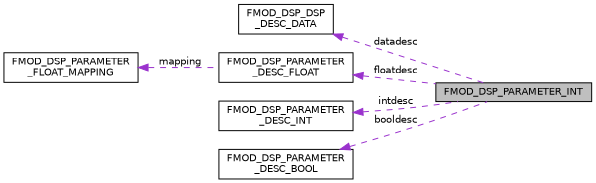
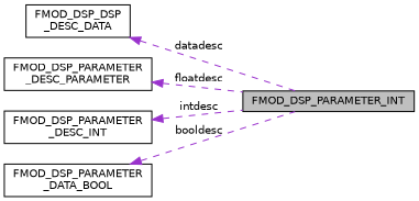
  digraph {
    rankdir=LR
    node [color=black fillcolor=white fontname=Helvetica fontsize=10 shape=record style=filled]
    edge [color=darkorchid3 dir=back fontname=Helvetica fontsize=10 labelfontname=Helvetica labelfontsize=10 style=dashed]
    n1 [fillcolor=grey75 fontcolor=black height=0.2 label=FMOD_DSP_PARAMETER_INT width=0.4]
    n2 [height=0.2 label="FMOD_DSP_DSP\l_DESC_DATA" width=0.4]
-   n3 [height=0.2 label="FMOD_DSP_PARAMETER\l_DESC_FLOAT" width=0.4]
-   n4 [height=0.2 label="FMOD_DSP_PARAMETER\l_FLOAT_MAPPING" width=0.4]
+   n3 [height=0.2 label="FMOD_DSP_PARAMETER\l_DESC_PARAMETER" width=0.4]
    n5 [height=0.2 label="FMOD_DSP_PARAMETER\l_DESC_INT" width=0.4]
-   n6 [height=0.2 label="FMOD_DSP_PARAMETER\l_DESC_BOOL" width=0.4]
+   n6 [height=0.2 label="FMOD_DSP_PARAMETER\l_DATA_BOOL" width=0.4]
    n2 -> n1 [label=" datadesc"]
    n3 -> n1 [label=" floatdesc"]
-   n4 -> n3 [label=" mapping"]
    n5 -> n1 [label=" intdesc"]
    n6 -> n1 [label=" booldesc"]
  }
